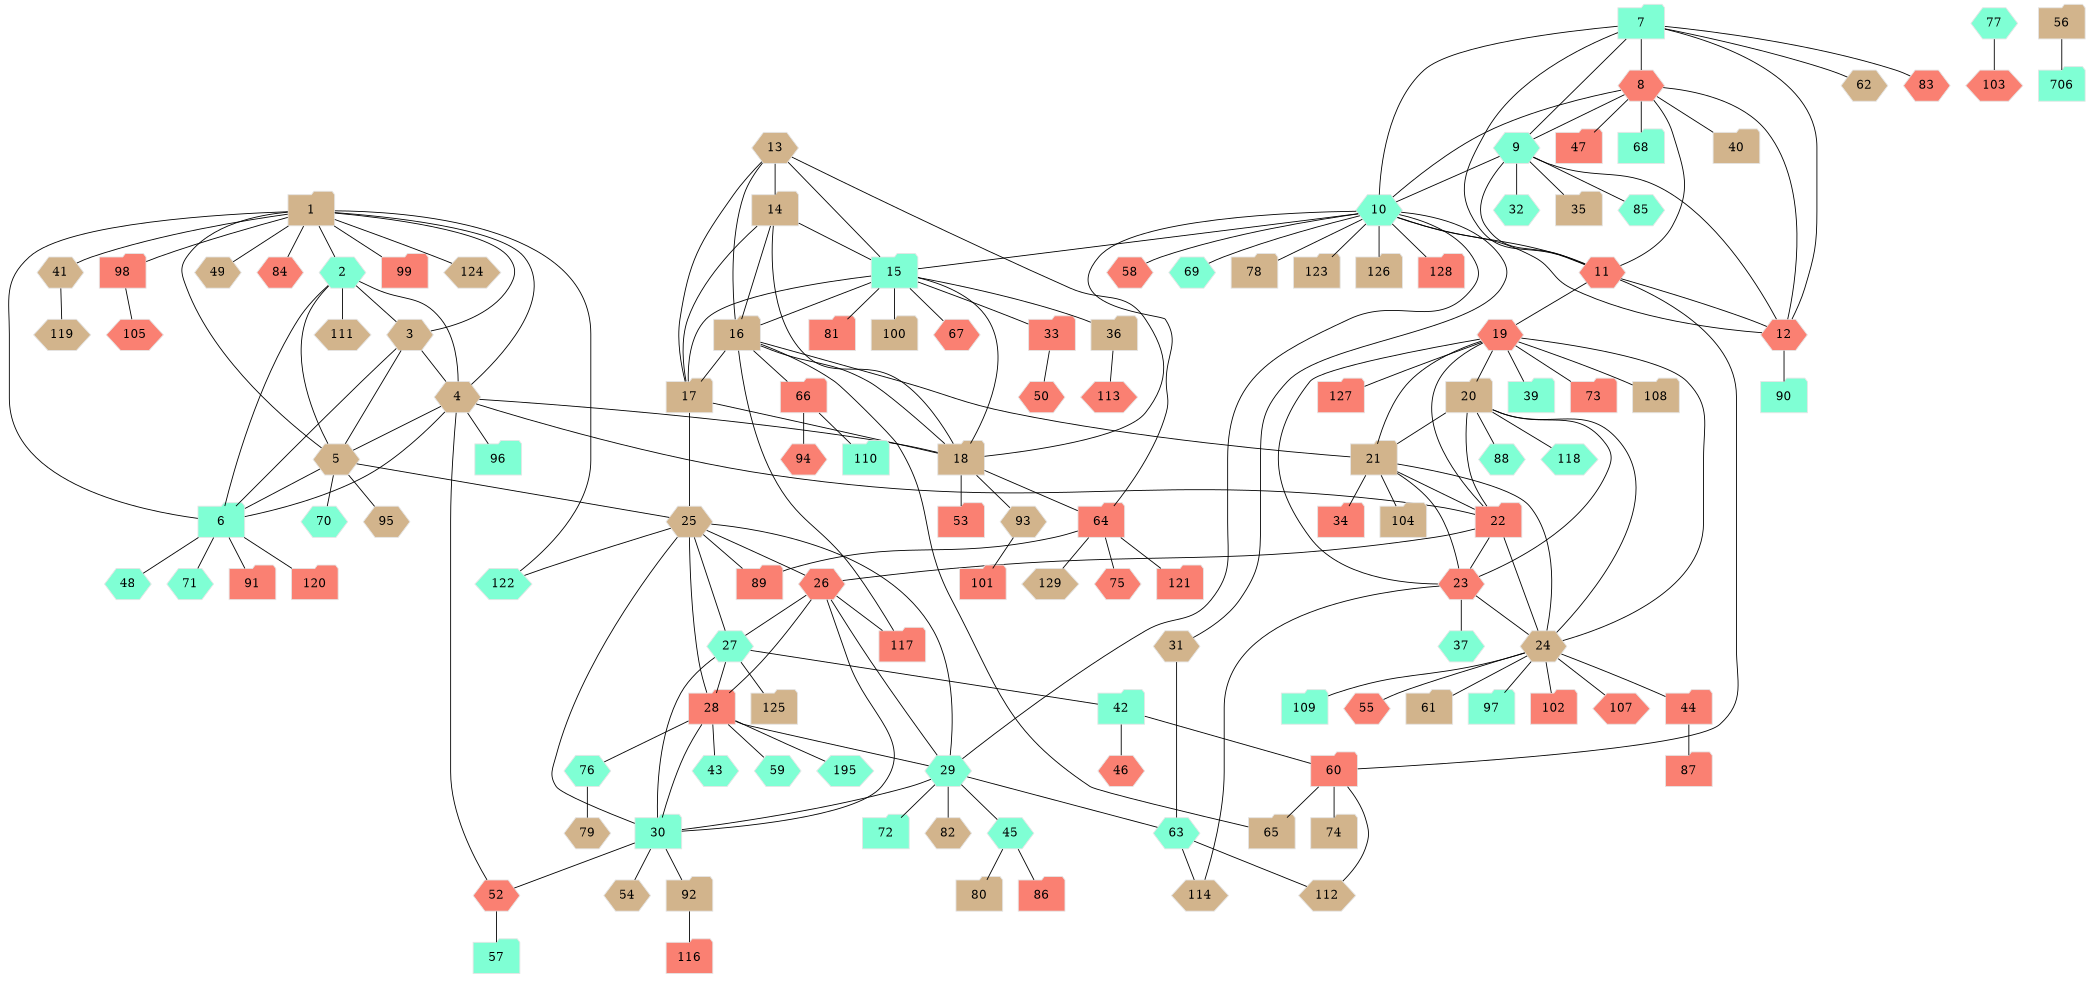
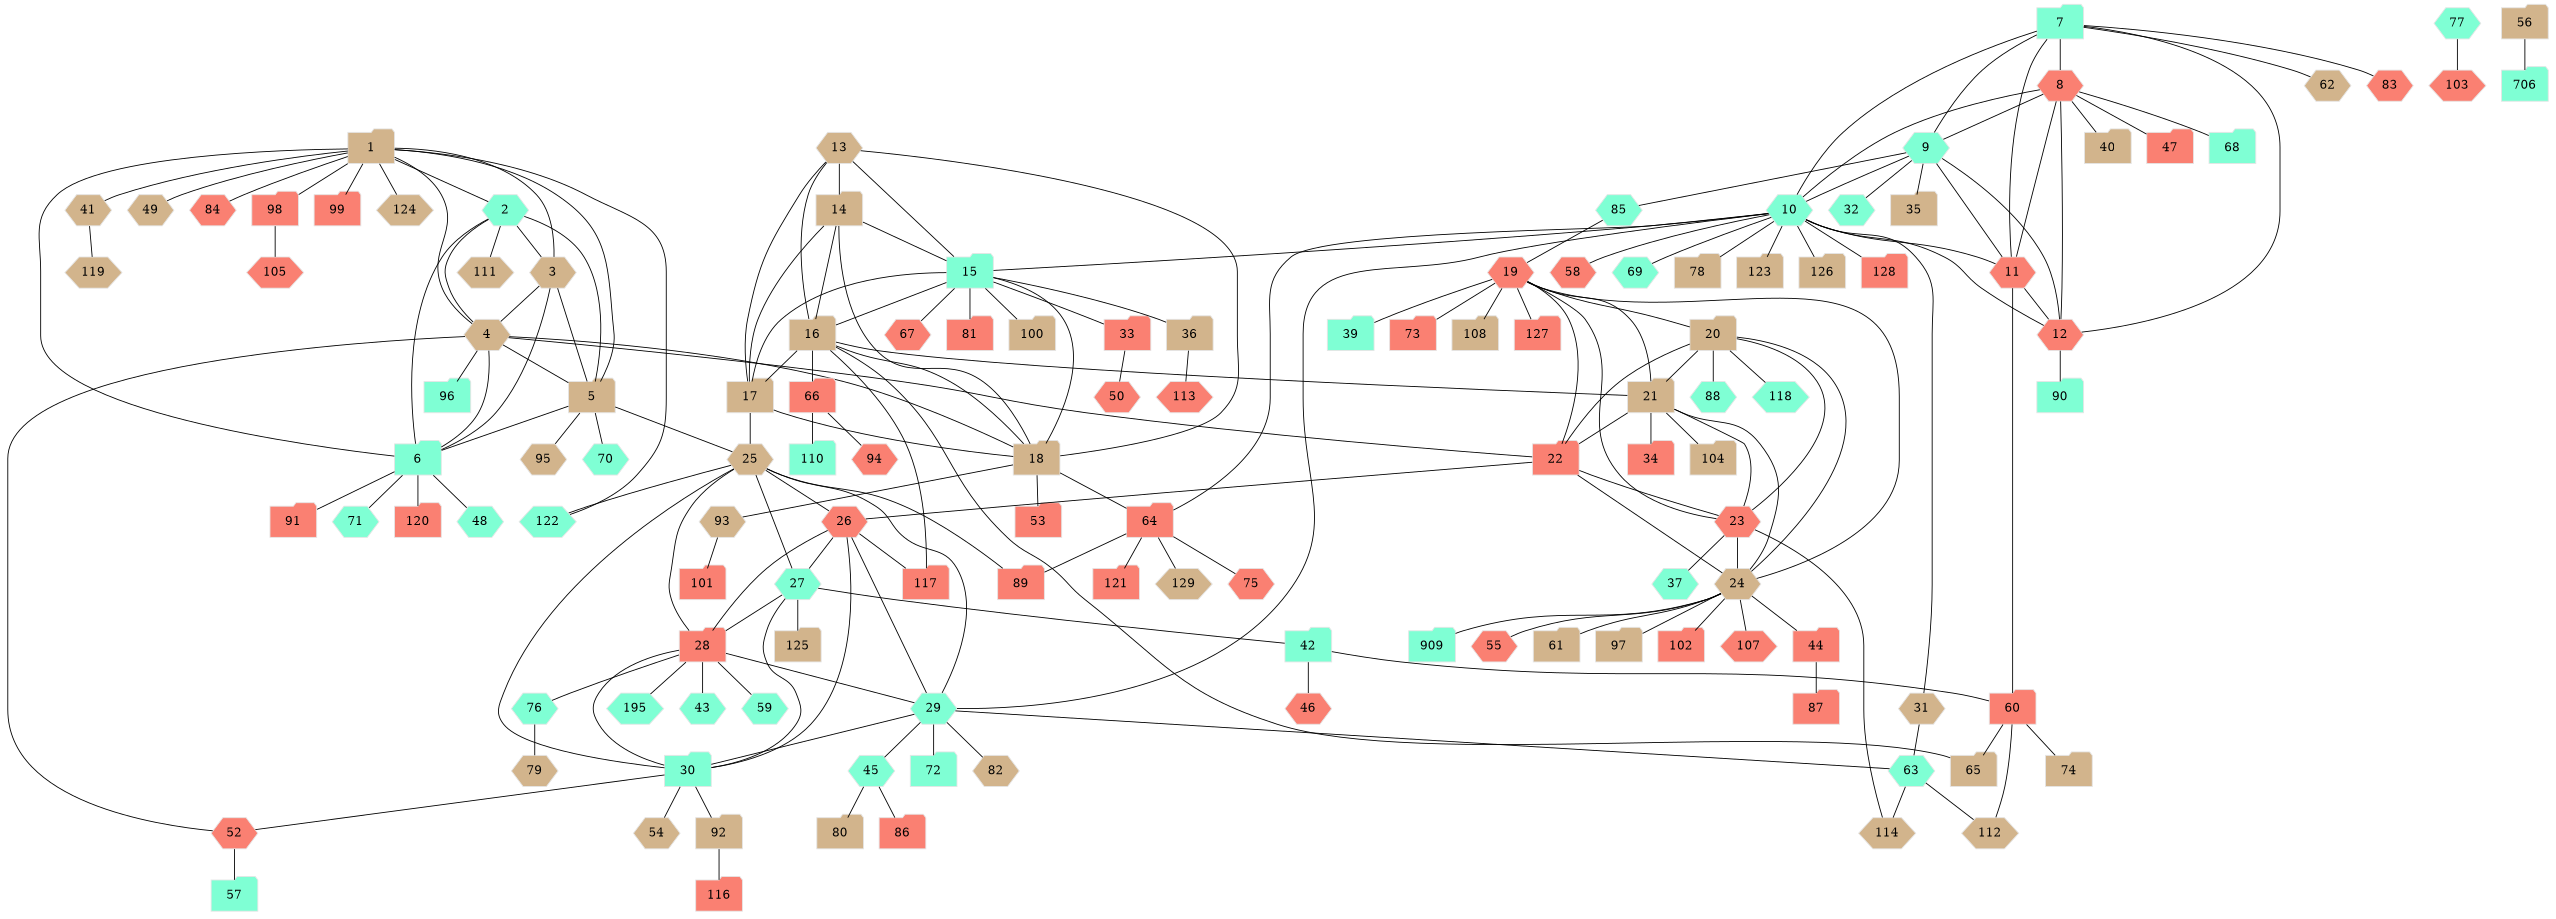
  graph {
    node [color=gray90 fillcolor=salmon shape=folder style=filled]
    1 [fillcolor=tan]
    2 [fillcolor=aquamarine shape=hexagon]
    3 [fillcolor=tan shape=hexagon]
    4 [fillcolor=tan shape=hexagon]
-   5 [fillcolor=tan shape=hexagon]
+   5 [fillcolor=tan]
    6 [fillcolor=aquamarine]
    41 [fillcolor=tan shape=hexagon]
    49 [fillcolor=tan shape=hexagon]
    84 [shape=hexagon]
    98
    99
    122 [fillcolor=aquamarine shape=hexagon]
    124 [fillcolor=tan shape=hexagon]
    111 [fillcolor=tan shape=hexagon]
    18 [fillcolor=tan]
    22
    52 [shape=hexagon]
    96 [fillcolor=aquamarine]
    25 [fillcolor=tan shape=hexagon]
    70 [fillcolor=aquamarine shape=hexagon]
    95 [fillcolor=tan shape=hexagon]
    48 [fillcolor=aquamarine shape=hexagon]
    71 [fillcolor=aquamarine shape=hexagon]
    91
    120
    119 [fillcolor=tan shape=hexagon]
    77 [fillcolor=aquamarine shape=hexagon]
    103 [shape=hexagon]
    105 [shape=hexagon]
    11 [shape=hexagon]
    12 [shape=hexagon]
    19 [shape=hexagon]
    60
    64
    53
    93 [fillcolor=tan shape=hexagon]
    23 [shape=hexagon]
    24 [fillcolor=tan shape=hexagon]
    26 [shape=hexagon]
    57 [fillcolor=aquamarine]
    29 [fillcolor=aquamarine shape=hexagon]
    27 [fillcolor=aquamarine shape=hexagon]
    28
    30 [fillcolor=aquamarine]
    89
    7 [fillcolor=aquamarine]
    8 [shape=hexagon]
    9 [fillcolor=aquamarine shape=hexagon]
    10 [fillcolor=aquamarine shape=hexagon]
    62 [fillcolor=tan shape=hexagon]
    83 [shape=hexagon]
    40 [fillcolor=tan]
    47
    68 [fillcolor=aquamarine]
    32 [fillcolor=aquamarine shape=hexagon]
    35 [fillcolor=tan]
    85 [fillcolor=aquamarine shape=hexagon]
    15 [fillcolor=aquamarine]
    31 [fillcolor=tan shape=hexagon]
    58 [shape=hexagon]
    69 [fillcolor=aquamarine shape=hexagon]
    78 [fillcolor=tan]
    123 [fillcolor=tan]
    126 [fillcolor=tan]
    128
    90 [fillcolor=aquamarine]
    16 [fillcolor=tan]
    17 [fillcolor=tan]
    33
    36 [fillcolor=tan]
    67 [shape=hexagon]
    81
    100 [fillcolor=tan]
    45 [fillcolor=aquamarine shape=hexagon]
    63 [fillcolor=aquamarine shape=hexagon]
    72 [fillcolor=aquamarine]
    82 [fillcolor=tan shape=hexagon]
    75 [shape=hexagon]
    121
    129 [fillcolor=tan shape=hexagon]
    21 [fillcolor=tan]
    20 [fillcolor=tan]
    39 [fillcolor=aquamarine]
    73
    108 [fillcolor=tan]
    127
    65 [fillcolor=tan]
    74 [fillcolor=tan]
    112 [fillcolor=tan shape=hexagon]
    13 [fillcolor=tan shape=hexagon]
    14 [fillcolor=tan]
    66
    117
    50 [shape=hexagon]
    113 [shape=hexagon]
    34
    104 [fillcolor=tan]
    94 [shape=hexagon]
    110 [fillcolor=aquamarine]
    101
    88 [fillcolor=aquamarine shape=hexagon]
    118 [fillcolor=aquamarine shape=hexagon]
    37 [fillcolor=aquamarine shape=hexagon]
    114 [fillcolor=tan shape=hexagon]
    44
    55 [shape=hexagon]
    61 [fillcolor=tan]
-   97 [fillcolor=aquamarine]
+   97 [fillcolor=tan]
    102
    107 [shape=hexagon]
-   109 [fillcolor=aquamarine]
+   109 [fillcolor=aquamarine label=909]
    87
    42 [fillcolor=aquamarine]
    125 [fillcolor=tan]
    43 [fillcolor=aquamarine shape=hexagon]
    59 [fillcolor=aquamarine shape=hexagon]
    76 [fillcolor=aquamarine shape=hexagon]
    n118 [fillcolor=aquamarine label=195 shape=hexagon]
    54 [fillcolor=tan shape=hexagon]
    92 [fillcolor=tan]
    46 [shape=hexagon]
    79 [fillcolor=tan shape=hexagon]
    80 [fillcolor=tan]
    86
    116
    56 [fillcolor=tan]
    n127 [fillcolor=aquamarine label=706]
    1 -- 2
    1 -- 3
    1 -- 4
    1 -- 5
    1 -- 6
    1 -- 41
    1 -- 49
    1 -- 84
    1 -- 98
    1 -- 99
    1 -- 122
    1 -- 124
    2 -- 3
    2 -- 4
    2 -- 5
    2 -- 6
    2 -- 111
    3 -- 4
    3 -- 5
    3 -- 6
    4 -- 5
    4 -- 6
    4 -- 18
    4 -- 22
    4 -- 52
    4 -- 96
    5 -- 6
    5 -- 25
    5 -- 70
    5 -- 95
    6 -- 48
    6 -- 71
    6 -- 91
    6 -- 120
    41 -- 119
    98 -- 105
    18 -- 64
    18 -- 53
    18 -- 93
    22 -- 23
    22 -- 24
    22 -- 26
    52 -- 57
    25 -- 122
    25 -- 26
    25 -- 29
    25 -- 27
    25 -- 28
    25 -- 30
    25 -- 89
    77 -- 103
    11 -- 12
-   11 -- 19
+   85 -- 19
    11 -- 60
    12 -- 90
    19 -- 22
    19 -- 23
    19 -- 24
    19 -- 21
    19 -- 20
    19 -- 39
    19 -- 73
    19 -- 108
    19 -- 127
    60 -- 65
    60 -- 74
    60 -- 112
    64 -- 89
    64 -- 75
    64 -- 121
    64 -- 129
    93 -- 101
    23 -- 24
    23 -- 37
    23 -- 114
    24 -- 44
    24 -- 55
    24 -- 61
    24 -- 97
    24 -- 102
    24 -- 107
    24 -- 109
    26 -- 29
    26 -- 27
    26 -- 28
    26 -- 30
    26 -- 117
    29 -- 30
    29 -- 45
    29 -- 63
    29 -- 72
    29 -- 82
    27 -- 28
    27 -- 30
    27 -- 42
    27 -- 125
    28 -- 29
    28 -- 30
    28 -- 43
    28 -- 59
    28 -- 76
    28 -- n118
    30 -- 52
    30 -- 54
    30 -- 92
    7 -- 11
    7 -- 12
    7 -- 8
    7 -- 9
    7 -- 10
    7 -- 62
    7 -- 83
    8 -- 11
    8 -- 12
    8 -- 9
    8 -- 10
    8 -- 40
    8 -- 47
    8 -- 68
    9 -- 11
    9 -- 12
    9 -- 10
    9 -- 32
    9 -- 35
    9 -- 85
    10 -- 11
    10 -- 12
    10 -- 64
    10 -- 29
    10 -- 15
    10 -- 31
    10 -- 58
    10 -- 69
    10 -- 78
    10 -- 123
    10 -- 126
    10 -- 128
    15 -- 18
    15 -- 16
    15 -- 17
    15 -- 33
    15 -- 36
    15 -- 67
    15 -- 81
    15 -- 100
    31 -- 63
    16 -- 18
    16 -- 17
    16 -- 21
    16 -- 65
    16 -- 66
    16 -- 117
    17 -- 18
    17 -- 25
    33 -- 50
    36 -- 113
    45 -- 80
    45 -- 86
    63 -- 112
    63 -- 114
    21 -- 22
    21 -- 23
    21 -- 24
    21 -- 34
    21 -- 104
    20 -- 22
    20 -- 23
    20 -- 24
    20 -- 21
    20 -- 88
    20 -- 118
    13 -- 18
    13 -- 15
    13 -- 16
    13 -- 17
    13 -- 14
    14 -- 18
    14 -- 15
    14 -- 16
    14 -- 17
    66 -- 94
    66 -- 110
    44 -- 87
    42 -- 60
    42 -- 46
    76 -- 79
    92 -- 116
    56 -- n127
  }
